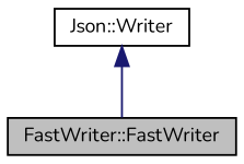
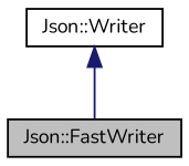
  digraph {
    fontname=Nunito
    node [color=black fontname=Nunito fontsize=10 shape=record style=filled]
-   n1 [fillcolor=grey75 fontcolor=black height=0.2 label="FastWriter::FastWriter" width=0.4]
+   n1 [fillcolor=grey75 fontcolor=black height=0.2 label="Json::FastWriter" width=0.4]
    n2 [fillcolor=white height=0.2 label="Json::Writer" width=0.4]
    n2 -> n1 [color=midnightblue dir=back fontname=Nunito fontsize=10 labelfontname=Helvetica labelfontsize=10 style=solid]
  }
